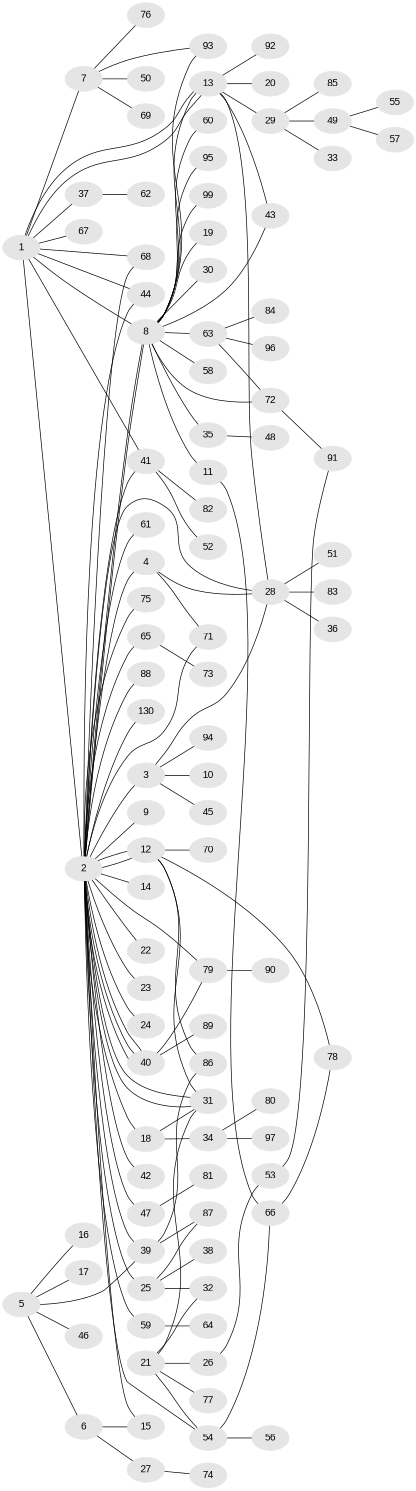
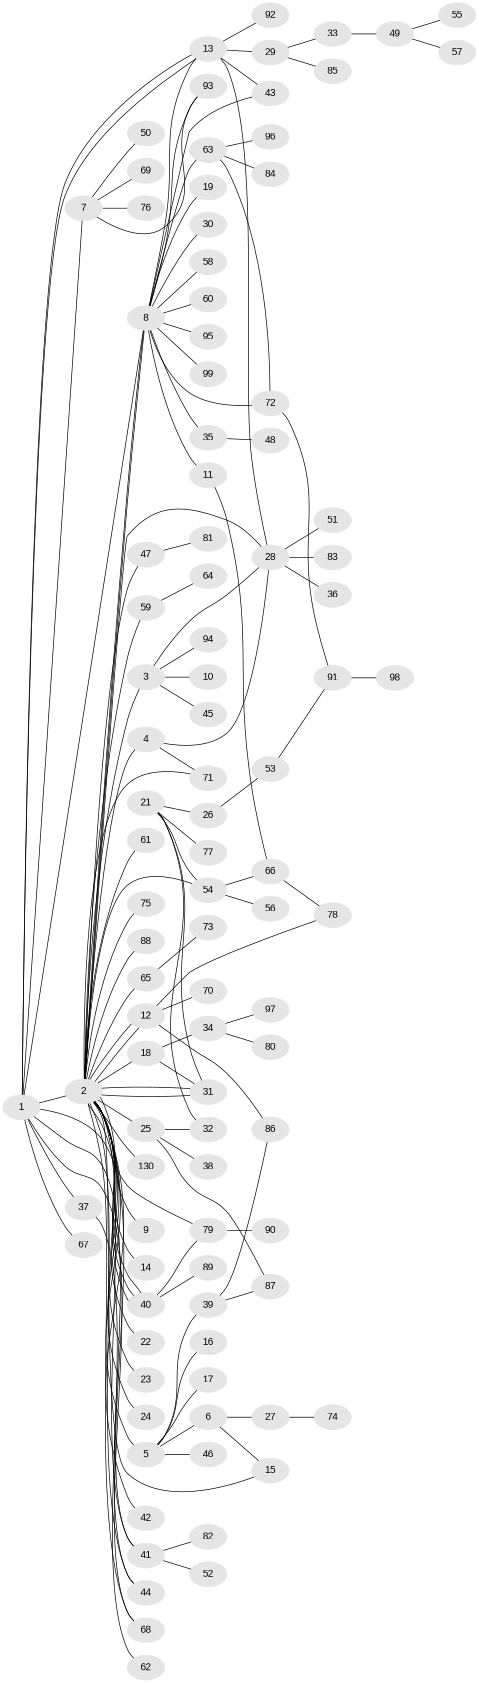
  graph {
    fontname="Liberation Sans"
    rankdir=LR
    node [color=gray90 fontname="Liberation Sans" style=filled]
    edge [fontname="Liberation Sans"]
    1
    2
    7
    8
    13
    37
    41
    44
    67
    68
    3
    4
    5
    9
    12
    14
    15
    18
    22
    23
    24
    25
    28
    31
    40
    42
    47
    54
    59
    61
    65
    71
    75
    79
    88
    n36 [label=130]
    50
    69
    76
    93
    11
    19
    30
    35
    43
    58
    60
    63
    72
    95
    99
-   20
    29
    92
    62
    52
    82
    10
    45
    94
    6
    16
    17
    39
    46
    70
    78
    86
    34
    21
    26
    32
    77
    38
    87
    36
    51
    83
    89
    81
    66
    56
    64
    73
    90
    27
    74
    48
    84
    96
    91
    33
    85
    97
    80
    53
    49
    55
    57
+   98
    1 -- 2
    1 -- 7
    1 -- 8
    1 -- 13
    1 -- 13
    1 -- 37
    1 -- 41
    1 -- 44
    1 -- 67
    1 -- 68
    2 -- 8
    2 -- 8
    2 -- 41
    2 -- 44
    2 -- 68
    2 -- 3
    2 -- 4
-   2 -- 39
+   2 -- 5
    2 -- 9
    2 -- 12
    2 -- 12
    2 -- 14
    2 -- 15
    2 -- 18
    2 -- 22
    2 -- 23
    2 -- 24
    2 -- 25
    2 -- 28
    2 -- 31
    2 -- 31
    2 -- 40
    2 -- 40
    2 -- 40
    2 -- 42
    2 -- 47
    2 -- 54
    2 -- 59
    2 -- 61
    2 -- 65
    2 -- 71
    2 -- 75
    2 -- 79
    2 -- 88
    2 -- n36
    7 -- 50
    7 -- 69
    7 -- 76
    7 -- 93
    8 -- 13
    8 -- 93
    8 -- 11
    8 -- 19
    8 -- 30
    8 -- 35
    8 -- 43
    8 -- 58
    8 -- 60
    8 -- 63
    8 -- 72
    8 -- 95
    8 -- 99
    13 -- 28
    13 -- 43
-   13 -- 20
    13 -- 29
    13 -- 92
    37 -- 62
    41 -- 52
    41 -- 82
    3 -- 28
    3 -- 10
    3 -- 45
    3 -- 94
    4 -- 28
    4 -- 71
    5 -- 6
    5 -- 16
    5 -- 17
    5 -- 39
    5 -- 46
-   12 -- 31
    12 -- 70
    12 -- 78
    12 -- 86
    18 -- 31
    18 -- 34
    25 -- 32
    25 -- 38
    25 -- 87
    28 -- 36
    28 -- 51
    28 -- 83
    40 -- 79
    40 -- 89
    47 -- 81
    54 -- 66
    54 -- 56
    59 -- 64
    65 -- 73
    79 -- 90
    11 -- 66
    35 -- 48
    63 -- 72
    63 -- 84
    63 -- 96
    72 -- 91
    29 -- 33
    29 -- 85
    6 -- 15
    6 -- 27
    39 -- 86
    39 -- 87
    34 -- 97
    34 -- 80
    21 -- 31
    21 -- 54
    21 -- 26
    21 -- 32
    21 -- 77
    26 -- 53
    66 -- 78
    27 -- 74
-   29 -- 49
+   91 -- 98
+   33 -- 49
    53 -- 91
    49 -- 55
    49 -- 57
  }
